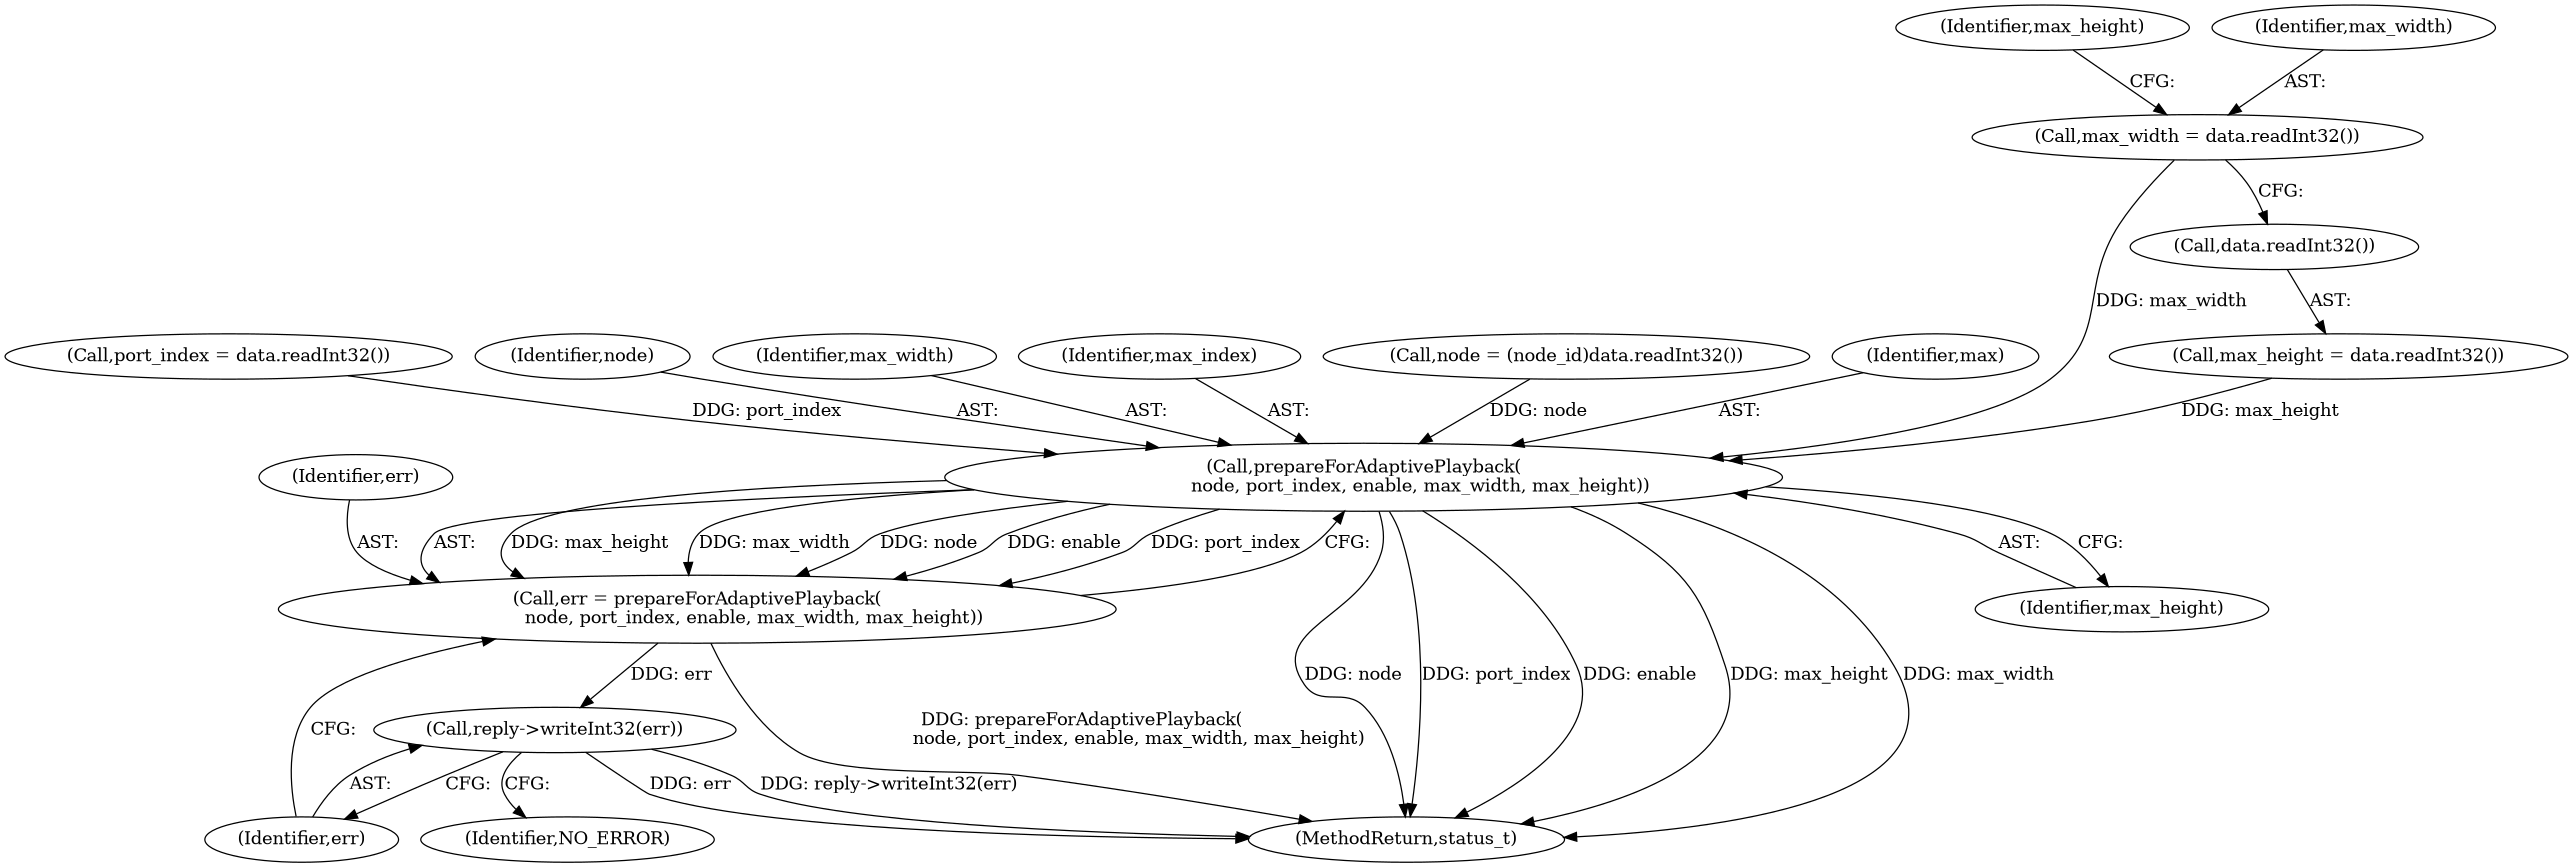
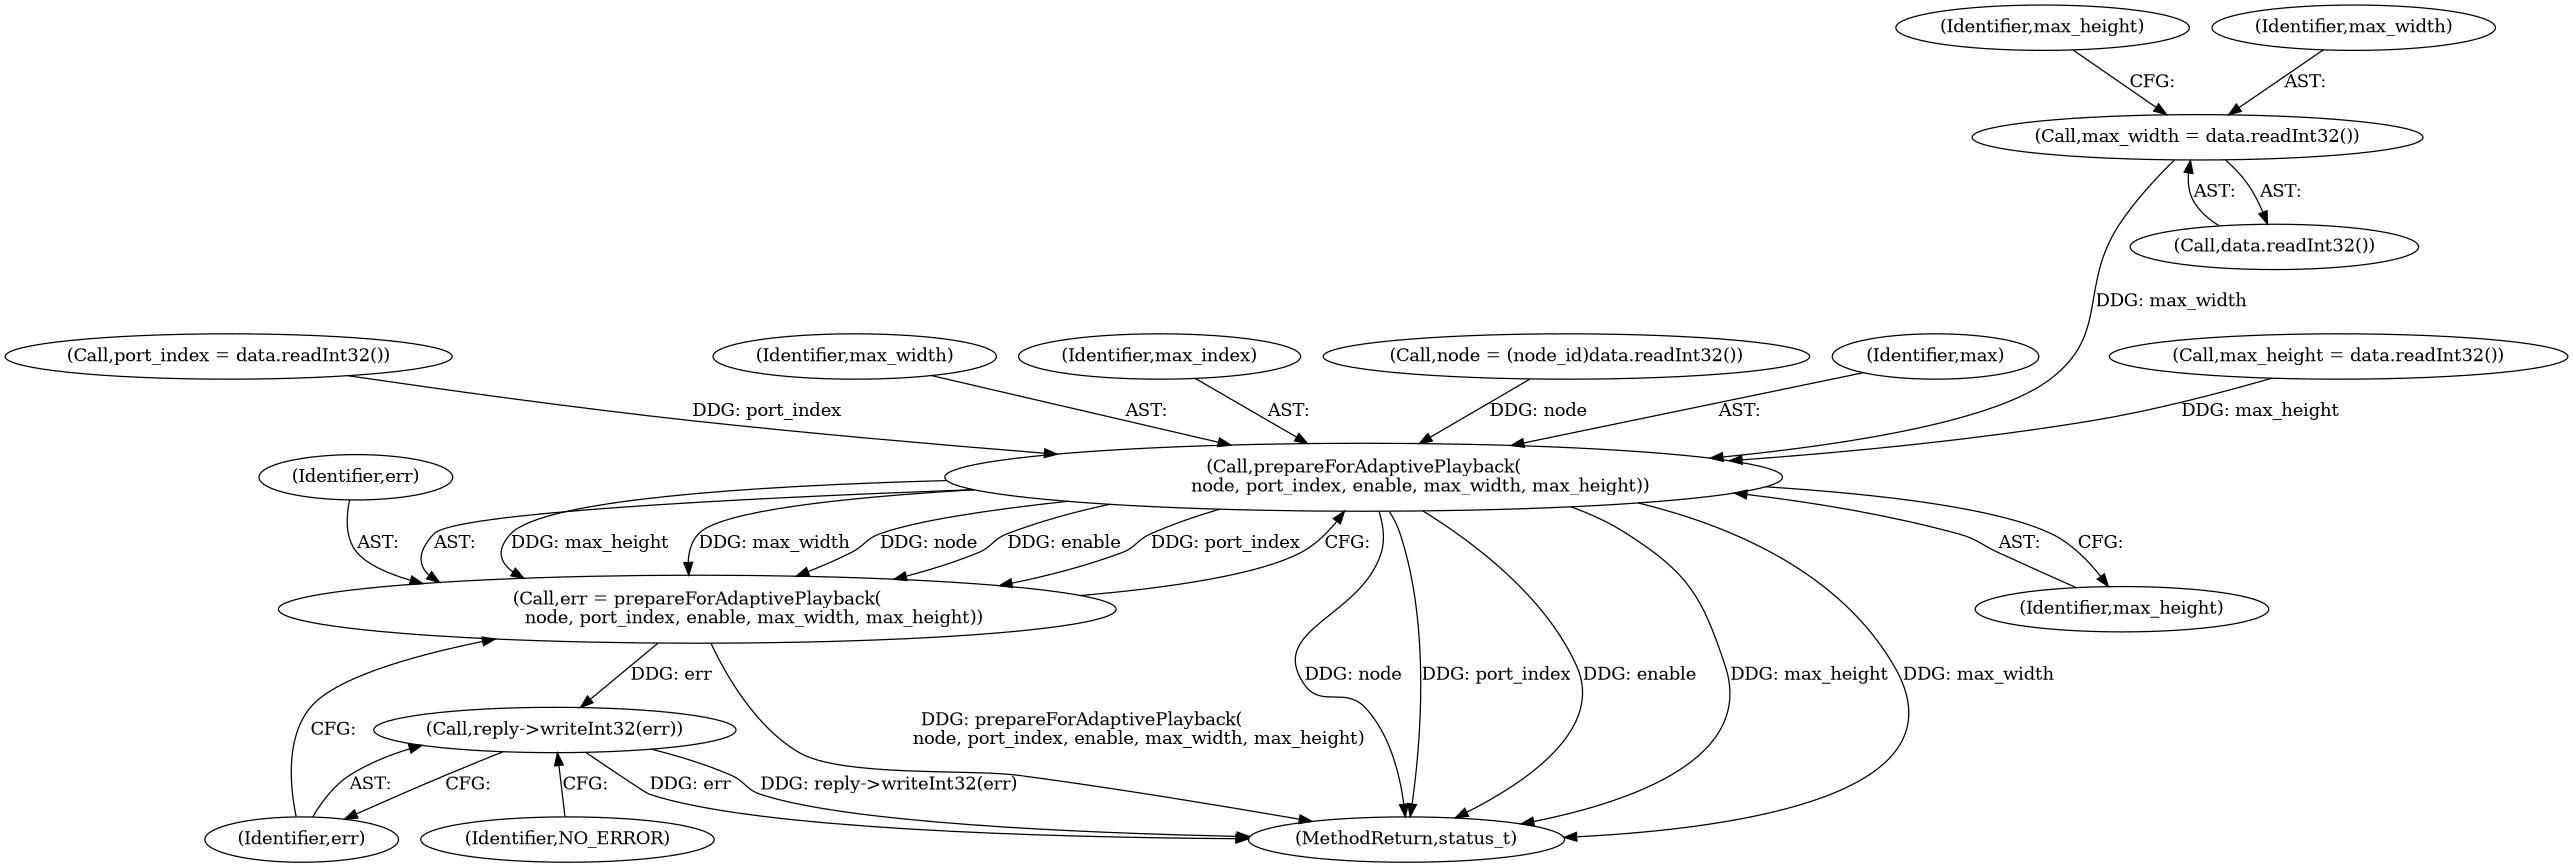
  digraph {
    n1 [label="(Call,max_width = data.readInt32())"]
    n2 [label="(Call,prepareForAdaptivePlayback(\n                    node, port_index, enable, max_width, max_height))"]
    n3 [label="(Call,data.readInt32())"]
    n4 [label="(Call,err = prepareForAdaptivePlayback(\n                    node, port_index, enable, max_width, max_height))"]
    n5 [label="(MethodReturn,status_t)"]
    n6 [label="(Identifier,max_height)"]
    n7 [label="(Call,reply->writeInt32(err))"]
    n8 [label="(Identifier,err)"]
    n9 [label="(Identifier,max_height)"]
    n10 [label="(Call,port_index = data.readInt32())"]
-   n11 [label="(Identifier,node)"]
    n12 [label="(Identifier,err)"]
    n13 [label="(Identifier,max_width)"]
    n14 [label="(Identifier,NO_ERROR)"]
    n15 [label="(Call,max_height = data.readInt32())"]
    n16 [label="(Identifier,max_index)"]
    n17 [label="(Call,node = (node_id)data.readInt32())"]
    n18 [label="(Identifier,max)"]
    n19 [label="(Identifier,max_width)"]
    n1 -> n2 [label="DDG: max_width"]
-   n1 -> n3 [label="CFG: "]
+   n1 -> n3 [label="AST: "]
    n2 -> n4 [label="AST: "]
    n2 -> n4 [label="DDG: max_height"]
    n2 -> n4 [label="DDG: max_width"]
    n2 -> n4 [label="DDG: node"]
    n2 -> n4 [label="DDG: enable"]
    n2 -> n4 [label="DDG: port_index"]
    n2 -> n5 [label="DDG: max_height"]
    n2 -> n5 [label="DDG: max_width"]
    n2 -> n5 [label="DDG: node"]
    n2 -> n5 [label="DDG: port_index"]
    n2 -> n5 [label="DDG: enable"]
    n2 -> n6 [label="CFG: "]
-   n3 -> n15 [label="AST: "]
+   n3 -> n1 [label="AST: "]
    n4 -> n2 [label="CFG: "]
    n4 -> n5 [label="DDG: prepareForAdaptivePlayback(\n                    node, port_index, enable, max_width, max_height)"]
    n4 -> n7 [label="DDG: err"]
    n6 -> n2 [label="AST: "]
    n7 -> n5 [label="DDG: err"]
    n7 -> n5 [label="DDG: reply->writeInt32(err)"]
    n7 -> n8 [label="CFG: "]
    n8 -> n4 [label="CFG: "]
    n8 -> n7 [label="AST: "]
    n9 -> n1 [label="CFG: "]
    n10 -> n2 [label="DDG: port_index"]
-   n11 -> n2 [label="AST: "]
    n12 -> n4 [label="AST: "]
    n13 -> n2 [label="AST: "]
-   n7 -> n14 [label="CFG: "]
+   n14 -> n7 [label="CFG: "]
    n15 -> n2 [label="DDG: max_height"]
    n16 -> n2 [label="AST: "]
    n17 -> n2 [label="DDG: node"]
    n18 -> n2 [label="AST: "]
    n19 -> n1 [label="AST: "]
  }
